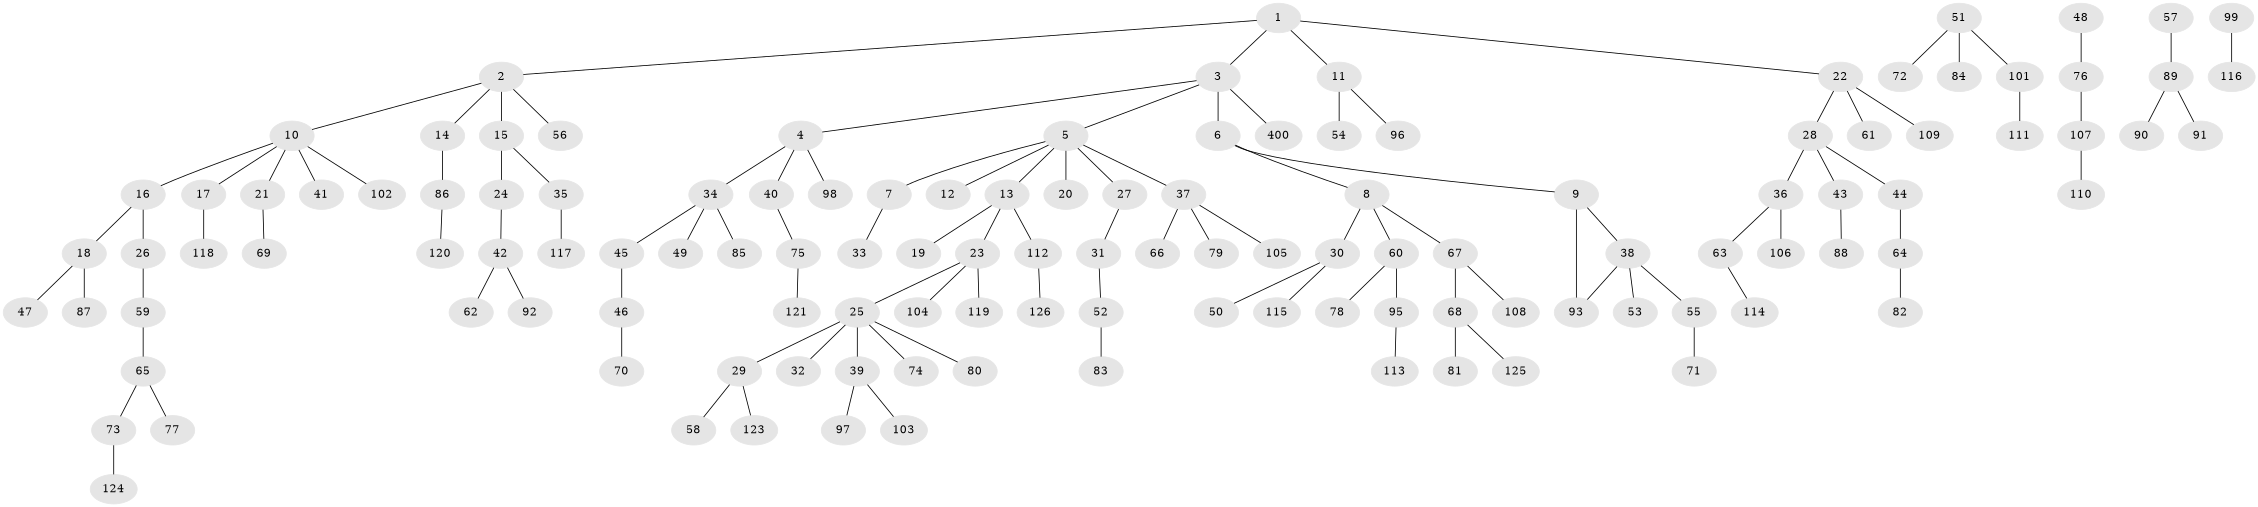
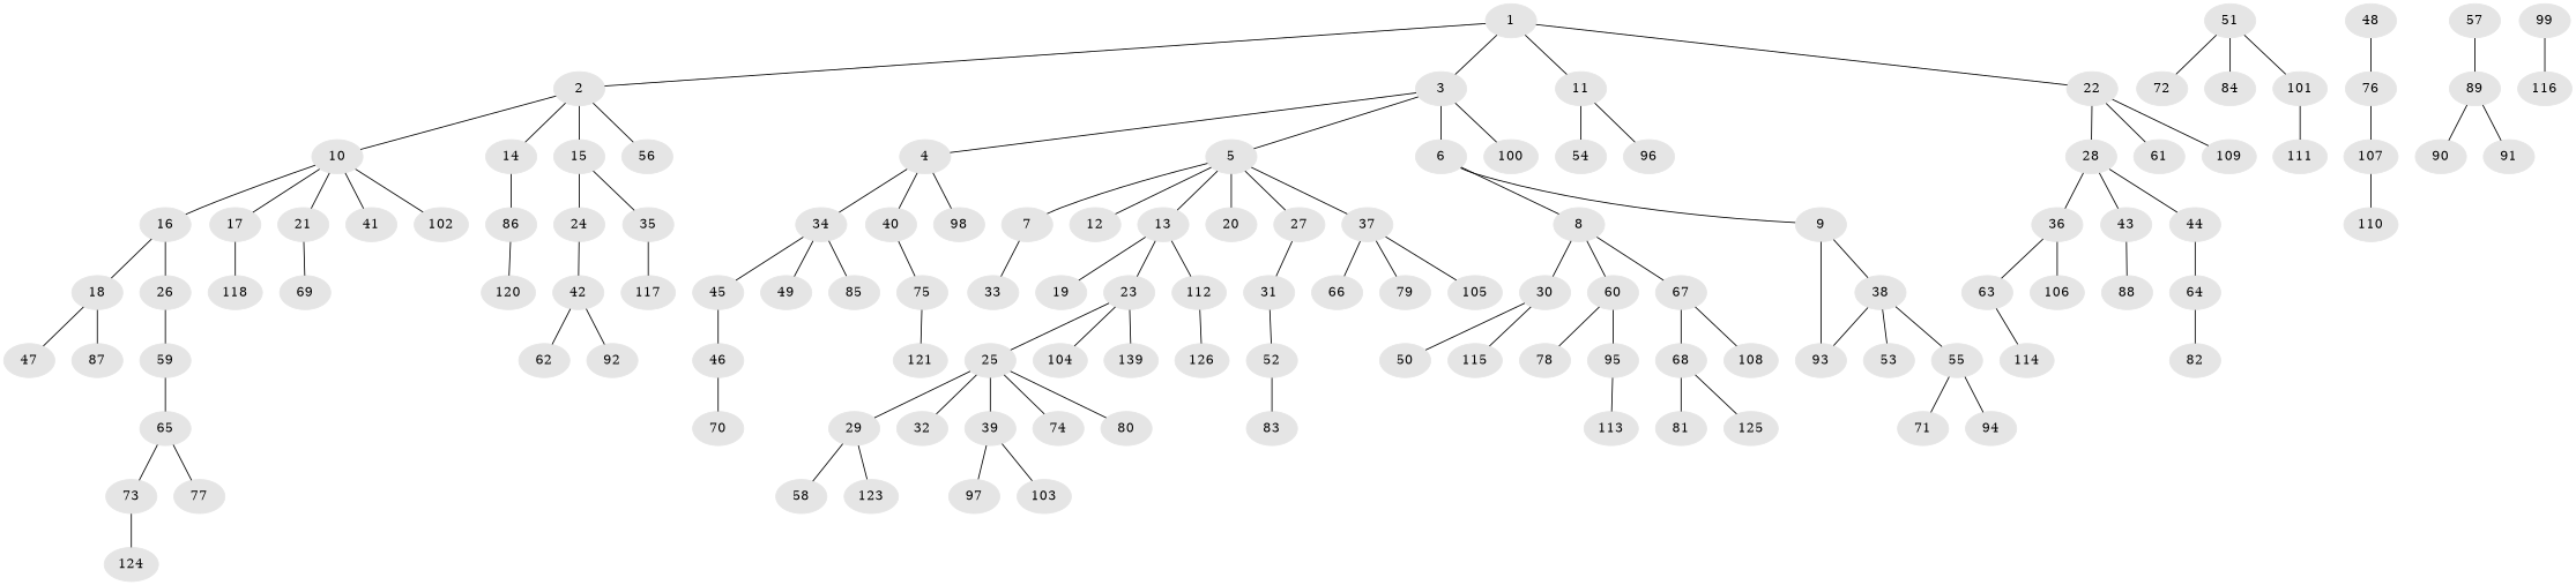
  graph {
    node [color=gray90 style=filled]
    1
    2
    3
    11
    22
    10
    14
    15
    56
    4
    5
    6
-   100 [label=400]
+   100
    54
    96
    28
    61
    109
    16
    17
    21
    41
    102
    86
    24
    35
    34
    40
    98
    7
    12
    13
    20
    27
    37
    8
    9
    45
    49
    85
    75
    33
    19
    23
    112
    31
    66
    79
    105
    30
    60
    67
    38
    93
    50
    115
    78
    95
    68
    108
    53
    55
    18
    26
    118
    69
    25
    104
-   119
+   119 [label=139]
    120
    42
    117
    51
    72
    84
    101
    47
    87
    59
    48
    76
    126
    36
    43
    44
    29
    32
    39
    74
    80
    62
    92
    58
    123
    97
    103
    65
    52
    63
    106
    88
    64
    83
    46
    114
    71
+   94
    57
    89
    121
    82
    70
    107
    111
    99
    116
    90
    91
    73
    77
    113
    124
    81
    125
    110
    1 -- 2
    1 -- 3
    1 -- 11
    1 -- 22
    2 -- 10
    2 -- 14
    2 -- 15
    2 -- 56
    3 -- 4
    3 -- 5
    3 -- 6
    3 -- 100
    11 -- 54
    11 -- 96
    22 -- 28
    22 -- 61
    22 -- 109
    10 -- 16
    10 -- 17
    10 -- 21
    10 -- 41
    10 -- 102
    14 -- 86
    15 -- 24
    15 -- 35
    4 -- 34
    4 -- 40
    4 -- 98
    5 -- 7
    5 -- 12
    5 -- 13
    5 -- 20
    5 -- 27
    5 -- 37
    6 -- 8
    6 -- 9
    28 -- 36
    28 -- 43
    28 -- 44
    16 -- 18
    16 -- 26
    17 -- 118
    21 -- 69
    86 -- 120
    24 -- 42
    35 -- 117
    34 -- 45
    34 -- 49
    34 -- 85
    40 -- 75
    7 -- 33
    13 -- 19
    13 -- 23
    13 -- 112
    27 -- 31
    37 -- 66
    37 -- 79
    37 -- 105
    8 -- 30
    8 -- 60
    8 -- 67
    9 -- 38
    9 -- 93
    45 -- 46
    75 -- 121
    23 -- 25
    23 -- 104
    23 -- 119
    112 -- 126
    31 -- 52
    30 -- 50
    30 -- 115
    60 -- 78
    60 -- 95
    67 -- 68
    67 -- 108
    38 -- 93
    38 -- 53
    38 -- 55
    95 -- 113
    68 -- 81
    68 -- 125
    55 -- 71
+   55 -- 94
    18 -- 47
    18 -- 87
    26 -- 59
    25 -- 29
    25 -- 32
    25 -- 39
    25 -- 74
    25 -- 80
    42 -- 62
    42 -- 92
    51 -- 72
    51 -- 84
    51 -- 101
    101 -- 111
    59 -- 65
    48 -- 76
    76 -- 107
    36 -- 63
    36 -- 106
    43 -- 88
    44 -- 64
    29 -- 58
    29 -- 123
    39 -- 97
    39 -- 103
    65 -- 73
    65 -- 77
    52 -- 83
    63 -- 114
    64 -- 82
    46 -- 70
    57 -- 89
    89 -- 90
    89 -- 91
    107 -- 110
    99 -- 116
    73 -- 124
  }
